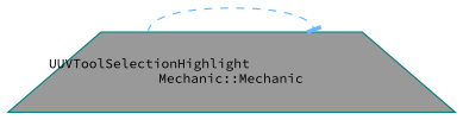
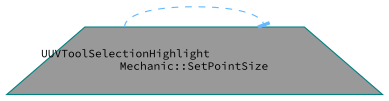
  digraph {
    rankdir=LR
    fontname="Source Code Pro"
-   n1 [color=teal fillcolor=grey60 fontcolor=black fontname="Source Code Pro" fontsize=10 height=0.2 label="UUVToolSelectionHighlight\lMechanic::Mechanic" shape=trapezium style=filled width=0.4]
+   n1 [color=teal fillcolor=grey60 fontcolor=black fontname="Source Code Pro" fontsize=10 height=0.2 label="UUVToolSelectionHighlight\lMechanic::SetPointSize" shape=trapezium style=filled width=0.4]
    n1 -> n1 [color=steelblue1 fontname="Source Code Pro" fontsize=10 labelfontname=Helvetica labelfontsize=10 style=dashed arrowhead=tee]
  }
